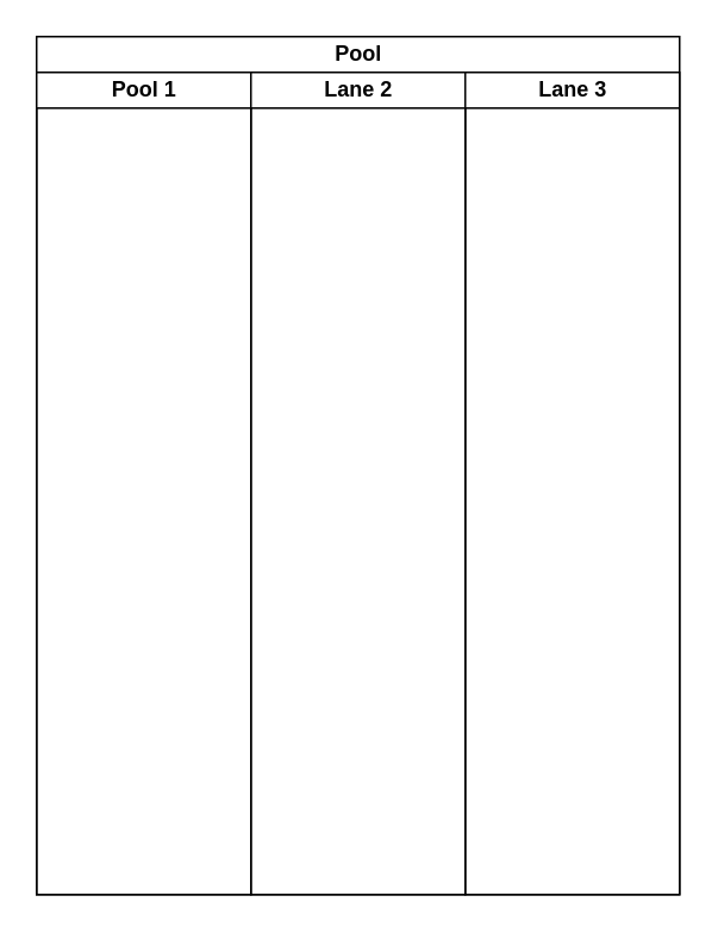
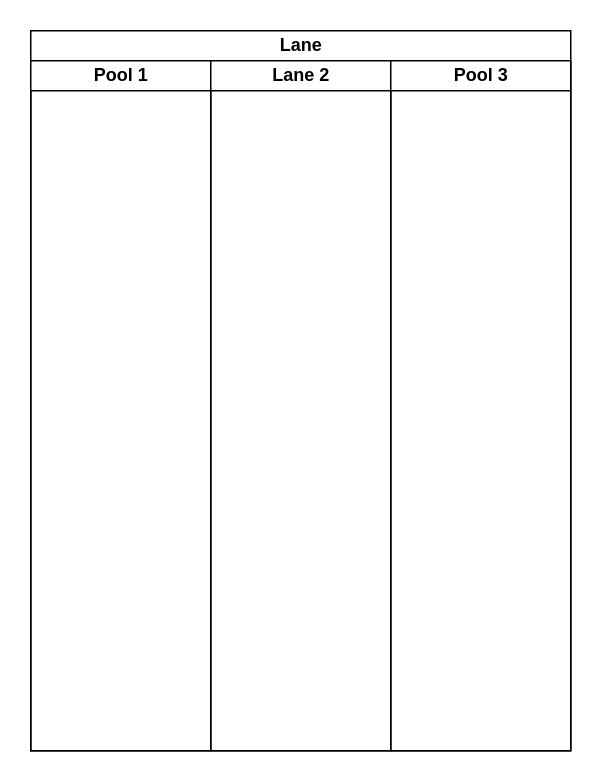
  <mxCell id="0" />
  <mxCell id="1" parent="0" />
- <mxCell id="2" value="Pool" style="swimlane;childLayout=stackLayout;resizeParent=1;resizeParentMax=0;startSize=20;html=1;" vertex="1" parent="1"><mxGeometry x="20" width="360" height="480" as="geometry" y="20" /></mxCell>
+ <mxCell id="2" value="Lane" style="swimlane;childLayout=stackLayout;resizeParent=1;resizeParentMax=0;startSize=20;html=1;" vertex="1" parent="1"><mxGeometry x="20" width="360" height="480" as="geometry" y="20" /></mxCell>
  <mxCell id="3" value="Pool 1" style="swimlane;startSize=20;html=1;" vertex="1" parent="2"><mxGeometry y="20" width="120" height="460" as="geometry" /></mxCell>
  <mxCell id="4" value="Lane 2" style="swimlane;startSize=20;html=1;" vertex="1" parent="2"><mxGeometry x="120" y="20" width="120" height="460" as="geometry" /></mxCell>
- <mxCell id="5" value="Lane 3" style="swimlane;startSize=20;html=1;" vertex="1" parent="2"><mxGeometry x="240" y="20" width="120" height="460" as="geometry" /></mxCell>
+ <mxCell id="5" value="Pool 3" style="swimlane;startSize=20;html=1;" vertex="1" parent="2"><mxGeometry x="240" y="20" width="120" height="460" as="geometry" /></mxCell>
